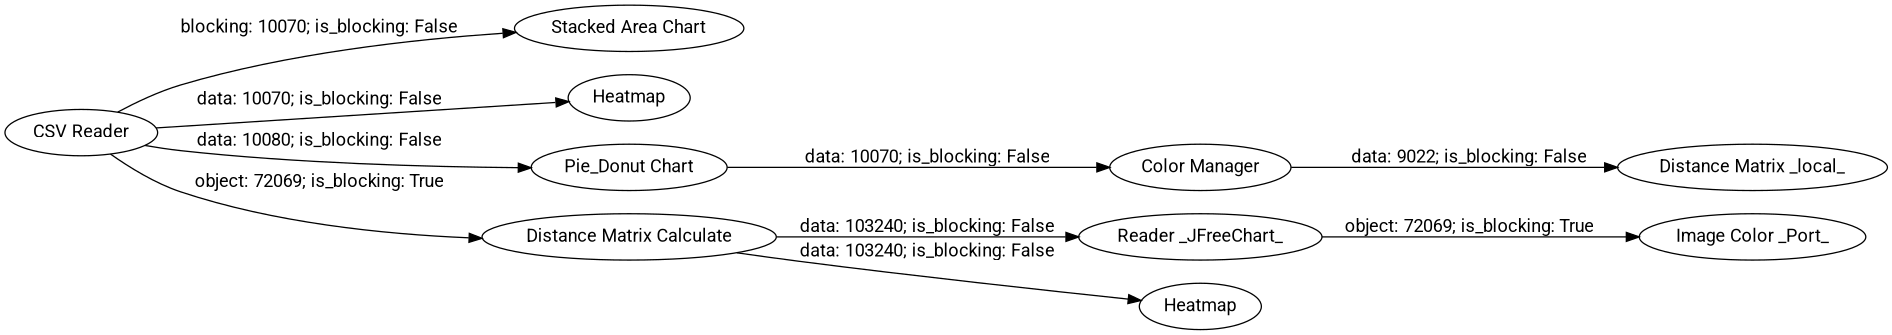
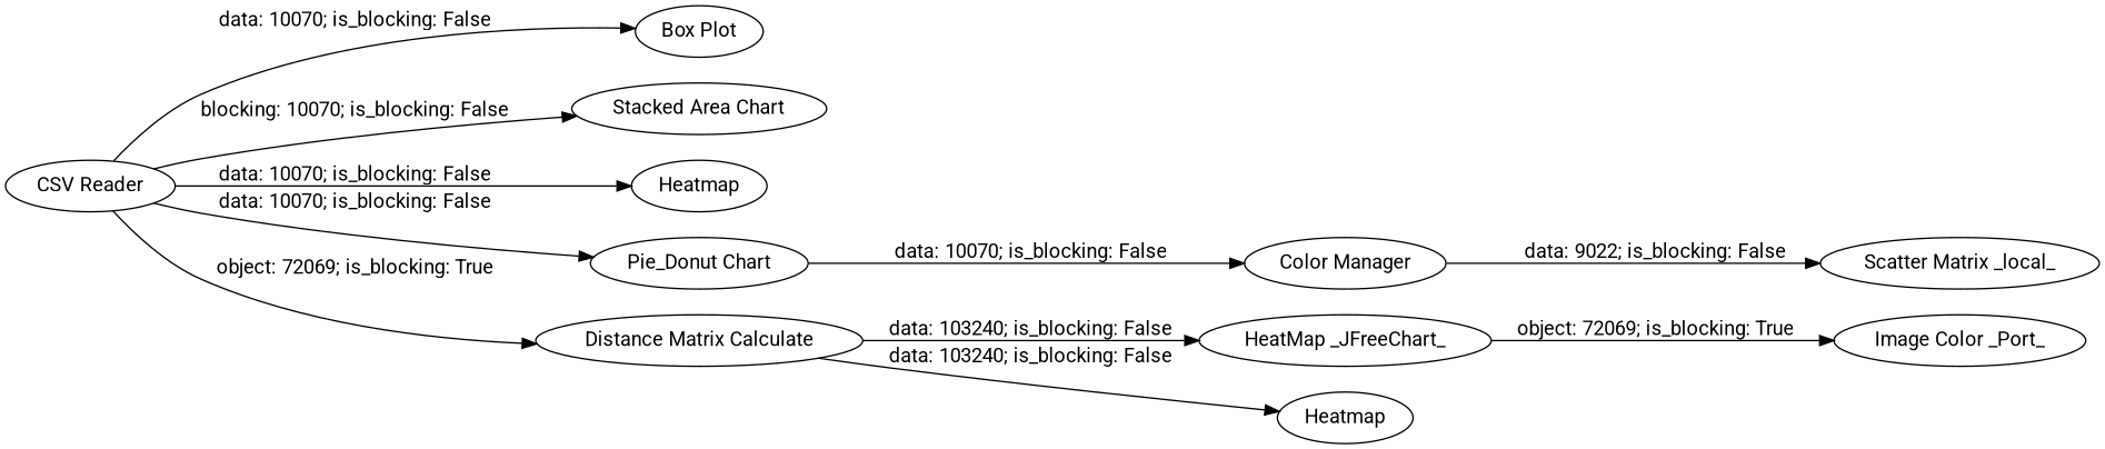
  digraph {
    fontname=Roboto
    rankdir=LR
    node [fontname=Roboto]
    edge [fontname=Roboto]
    n1 [label="Image Color _Port_"]
+   n2 [label="Box Plot"]
    n3 [label="CSV Reader"]
    n4 [label="Stacked Area Chart"]
    n5 [label=Heatmap]
    n6 [label="Pie_Donut Chart"]
    n7 [label="Distance Matrix Calculate"]
    n8 [label="Color Manager"]
-   n9 [label="Reader _JFreeChart_"]
+   n9 [label="HeatMap _JFreeChart_"]
    n10 [label=Heatmap]
-   n11 [label="Distance Matrix _local_"]
+   n11 [label="Scatter Matrix _local_"]
+   n3 -> n2 [label="data: 10070; is_blocking: False"]
    n3 -> n4 [label="blocking: 10070; is_blocking: False"]
    n3 -> n5 [label="data: 10070; is_blocking: False"]
-   n3 -> n6 [label="data: 10080; is_blocking: False"]
+   n3 -> n6 [label="data: 10070; is_blocking: False"]
    n3 -> n7 [label="object: 72069; is_blocking: True"]
    n6 -> n8 [label="data: 10070; is_blocking: False"]
    n7 -> n9 [label="data: 103240; is_blocking: False"]
    n7 -> n10 [label="data: 103240; is_blocking: False"]
    n8 -> n11 [label="data: 9022; is_blocking: False"]
    n9 -> n1 [label="object: 72069; is_blocking: True"]
  }
